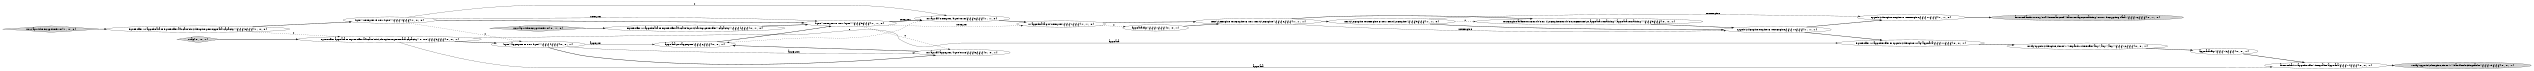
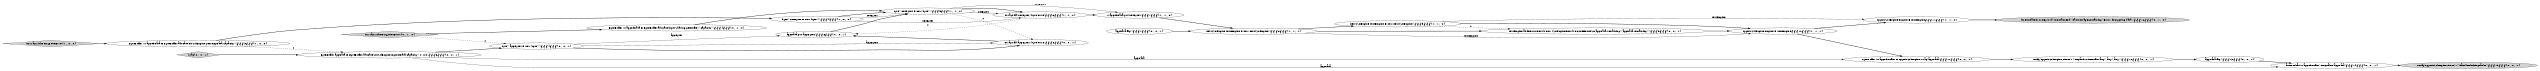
  digraph {
    rankdir=LR
    node [fillcolor=white shape=ellipse style=filled]
    edge [style=bold]
    n1 [label="verify(spyNioSslEngine,times(1)).expandWriteBuffer(any(),any(),any())@@@12@@@['0', '0', '1']"]
    n2 [label="appData.flip()@@@13@@@['0', '0', '1']"]
    n3 [label="assertThat(wrappedBuffer).isEqualTo(appData)@@@14@@@['0', '0', '1']"]
    n4 [label="Arrays.fill(netBytes,(byte)0x1F)@@@6@@@['1', '1', '0']"]
    n5 [label="wrappedData.put(netBytes)@@@7@@@['1', '1', '0']"]
    n6 [label="appData.put(appBytes)@@@6@@@['0', '0', '1']"]
    n7 [label="appData.flip()@@@7@@@['0', '0', '1']"]
    n8 [label="TestSSLEngine testEngine = new TestSSLEngine()@@@8@@@['1', '1', '1']"]
    n9 [label="byte(( netBytes = new byte((((@@@5@@@['1', '1', '0']"]
    n10 [label="ByteBuffer appData = ByteBuffer.allocate(nioSslEngine.myNetData.capacity() + 100)@@@3@@@['0', '0', '1']"]
    n11 [label="ByteBuffer wrappedBuffer = spyNioSslEngine.wrap(appData)@@@11@@@['0', '0', '1']"]
    n12 [label="byte(( appBytes = new byte((((@@@4@@@['0', '0', '1']"]
    n13 [fillcolor=lightgray label="verify(spyNioSslEngine,times(1)).handleBlockingTasks()@@@15@@@['0', '0', '1']"]
    n14 [label="Arrays.fill(appBytes,(byte)0x1F)@@@5@@@['0', '0', '1']"]
    n15 [fillcolor=lightgray label="unwrapWithDecryptionError['1', '0', '0']" shape=diamond]
    n16 [label="ByteBuffer wrappedData = ByteBuffer.allocate(nioSslEngine.peerAppData.capacity())@@@3@@@['1', '0', '0']"]
    n17 [label="byte(( netBytes = new byte((((@@@4@@@['1', '0', '0']"]
    n18 [fillcolor=lightgray label="unwrapWithDecryptionError['0', '1', '0']" shape=diamond]
    n19 [label="ByteBuffer wrappedData = ByteBuffer.allocate(inputSharing.getBuffer().capacity())@@@4@@@['0', '1', '0']"]
    n20 [label="TestSSLEngine testEngine = new TestSSLEngine()@@@9@@@['1', '1', '0']"]
    n21 [label="testEngine.addReturnResult(new SSLEngineResult(OK,NEED_TASK,appData.remaining(),appData.remaining()))@@@9@@@['0', '0', '1']"]
    n22 [label="spyNioSslEngine.engine = testEngine@@@10@@@['1', '1', '1']"]
    n23 [label="spyNioSslEngine.engine = testEngine@@@11@@@['1', '1', '0']"]
    n24 [fillcolor=lightgray label="wrap['0', '0', '1']" shape=diamond]
    n25 [fillcolor=lightgray label="assertThatThrownBy(null).isInstanceOf().hasMessageContaining(\"Error decrypting data\")@@@12@@@['0', '1', '0']"]
    n1 -> n2
    n2 -> n3
    n3 -> n13
    n4 -> n5
    n4 -> n6 [label=0 style=dashed]
-   n5 -> n7 [label=0 style=dashed]
    n5 -> n8
    n6 -> n9
    n7 -> n8
    n8 -> n20
    n8 -> n21
    n8 -> n22 [label=testEngine style=solid]
    n9 -> n4
    n9 -> n4 [label=netBytes style=solid]
-   n9 -> n5 [label=netBytes style=dashed]
+   n9 -> n5 [label=netBytes style=solid]
    n9 -> n14 [label=0 style=dashed]
    n10 -> n3 [label=appData style=solid]
    n10 -> n11 [label=appData style=solid]
    n10 -> n12
    n11 -> n1
    n12 -> n6 [label=appBytes style=solid]
    n12 -> n14
    n12 -> n14 [label=appBytes style=solid]
    n14 -> n6
    n15 -> n16
    n16 -> n10 [label=0 style=dashed]
    n16 -> n17
-   n17 -> n4 [label=0 style=solid]
+   n17 -> n4 [label=netBytes style=solid]
    n17 -> n9
    n17 -> n9 [label=netBytes style=solid]
-   n17 -> n12 [label=0 style=dashed]
+   n18 -> n12 [label=0 style=dashed]
    n18 -> n19
    n19 -> n9
    n20 -> n21 [label=0 style=dashed]
    n20 -> n22
    n20 -> n23 [label=testEngine style=solid]
    n21 -> n22
    n22 -> n11
    n22 -> n23
    n23 -> n25
    n24 -> n10
  }
